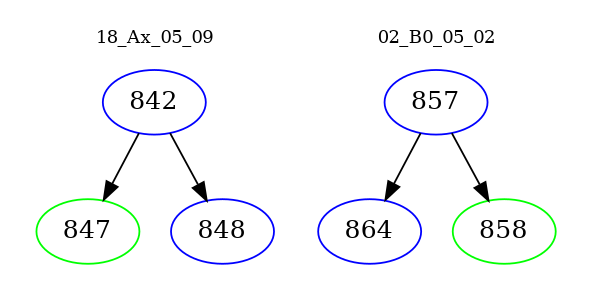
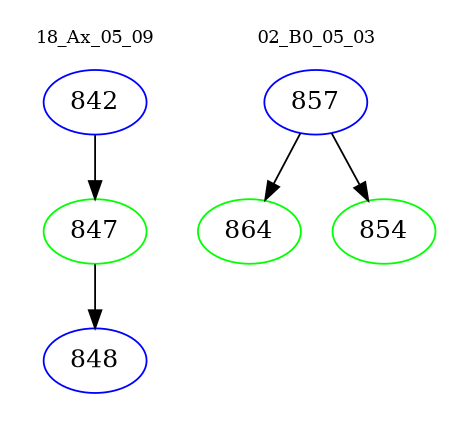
  digraph {
    node [color=blue]
    edge [color=black]
    n1 [label=842]
    n2 [color=green label=847]
    n3 [label=848]
    n4 [label=857]
-   n5 [label=864]
-   n6 [color=green label=858]
+   n5 [color=green label=864]
+   n6 [color=green label=854]
    subgraph cluster_1 {
      color=white
      fontsize=10
      label="18_Ax_05_09"
      n1
      n2
      n3
    }
    subgraph cluster_2 {
      color=white
      fontsize=10
-     label="02_B0_05_02"
+     label="02_B0_05_03"
      n4
      n5
      n6
    }
    n1 -> n2
-   n1 -> n3
+   n2 -> n3
    n4 -> n5
    n4 -> n6
  }
